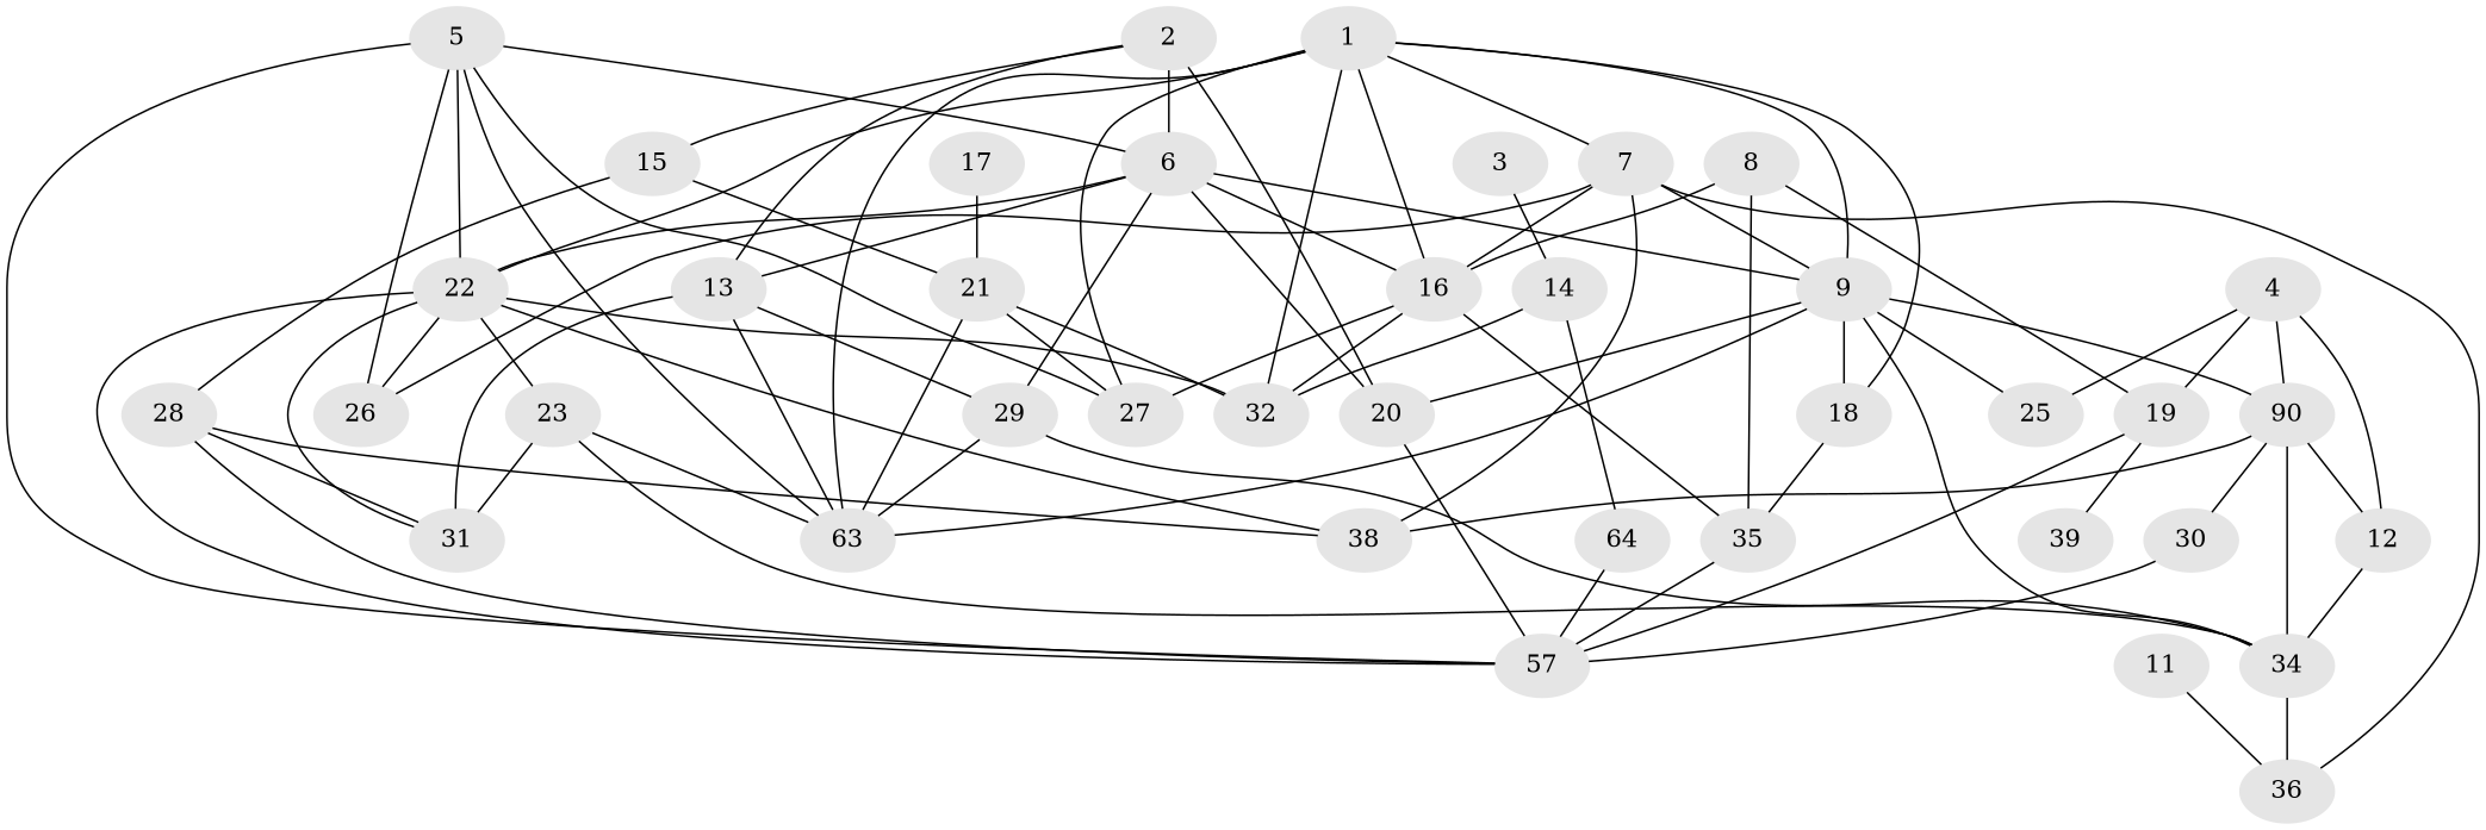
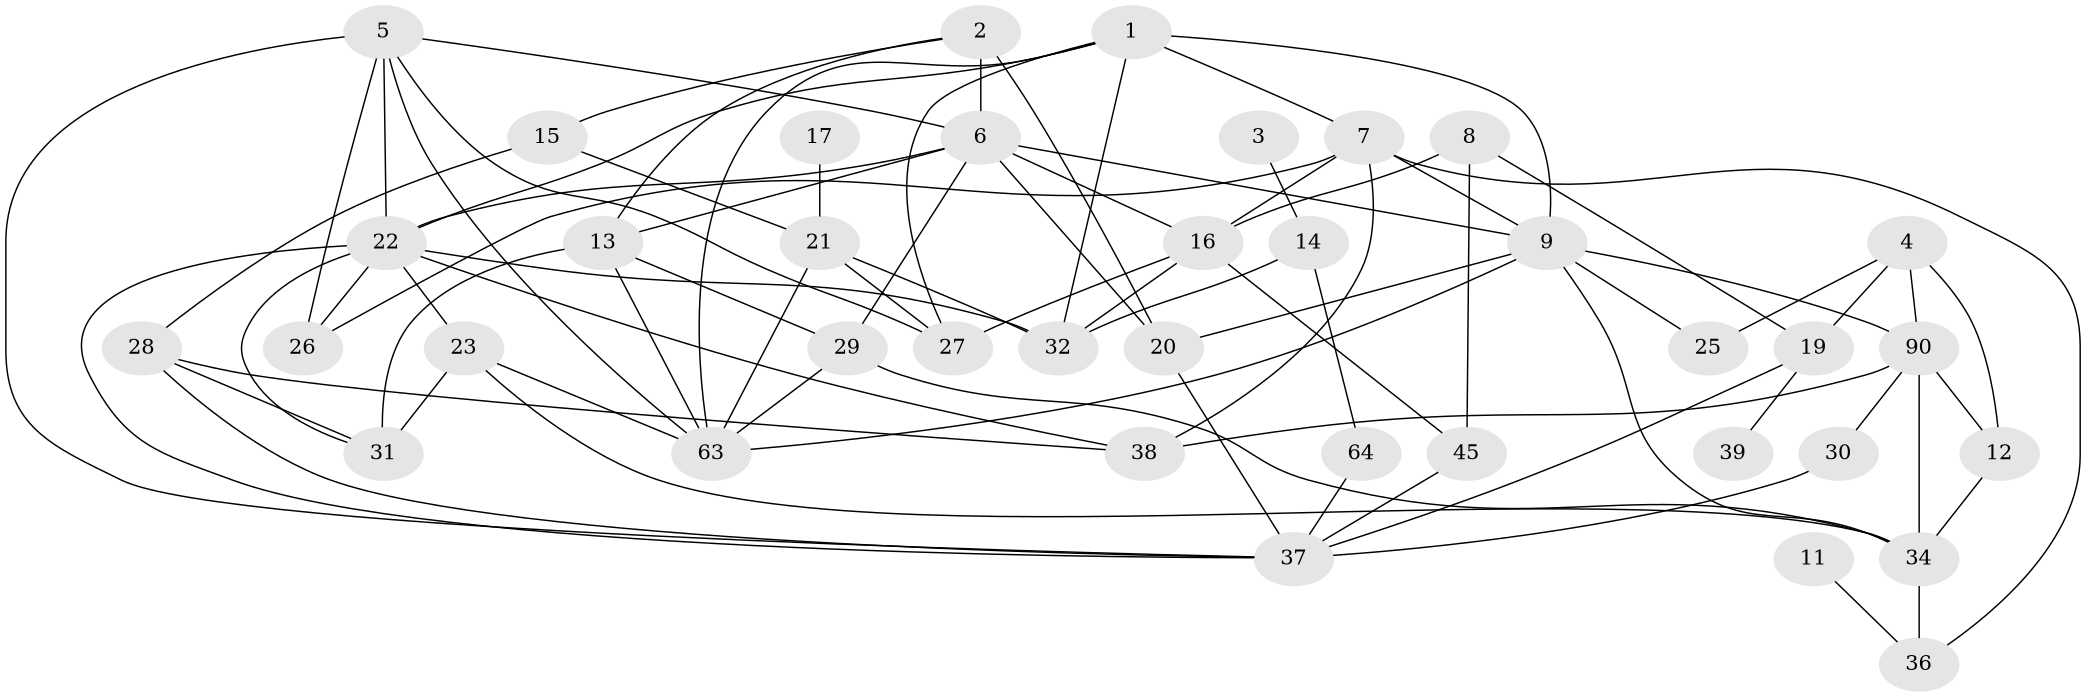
  graph {
    node [color=gray90 style=filled]
    edge [weight=1.0]
    1
    7
    9
    16
-   18
    22
    27
    32
    n9 [label=63]
    26
    36
    38
    20
    n14 [label=90]
    25
    34
-   35
-   37 [label=57]
+   35 [label=45]
+   37
    31
    23
    2
    6
    13
    15
    29
    28
    21
    3
    14
    n30 [label=64]
    4
    12
    19
    30
    39
    5
    8
    11
    17
    1 -- 7 [weight=2.0]
    1 -- 9
-   1 -- 16
-   1 -- 18
    1 -- 22
    1 -- 27
    1 -- 32
    1 -- n9 [weight=2.0]
    7 -- 9
    7 -- 16
    7 -- 26
    7 -- 36
    7 -- 38
-   9 -- 18
    9 -- n9
    9 -- 20 [weight=2.0]
    9 -- n14
    9 -- 25
    9 -- 34
    16 -- 27
    16 -- 32
    16 -- 35
-   18 -- 35
    22 -- 32
    22 -- 26
    22 -- 38
    22 -- 37
    22 -- 31
    22 -- 23
    20 -- 37
    n14 -- 38 [weight=2.0]
    n14 -- 34 [weight=2.0]
    n14 -- 12 [weight=2.0]
    n14 -- 30
    34 -- 36
    35 -- 37
    23 -- n9
    23 -- 34
    23 -- 31 [weight=2.0]
    2 -- 20 [weight=2.0]
    2 -- 6
    2 -- 13
    2 -- 15
    6 -- 9
    6 -- 16 [weight=2.0]
    6 -- 22
    6 -- 20
    6 -- 13
    6 -- 29
    13 -- n9
    13 -- 31
    13 -- 29
    15 -- 28
    15 -- 21
    29 -- n9
    29 -- 34
    28 -- 38
    28 -- 37
    28 -- 31
    21 -- 27
    21 -- 32 [weight=2.0]
    21 -- n9
    3 -- 14
    14 -- 32
    14 -- n30
    n30 -- 37
    4 -- n14
    4 -- 25
    4 -- 12
    4 -- 19
    12 -- 34
    19 -- 37
    19 -- 39
    30 -- 37
    5 -- 22
    5 -- 27
    5 -- n9
    5 -- 26
    5 -- 37
    5 -- 6
    8 -- 16
    8 -- 35
    8 -- 19
    11 -- 36
    17 -- 21
  }
